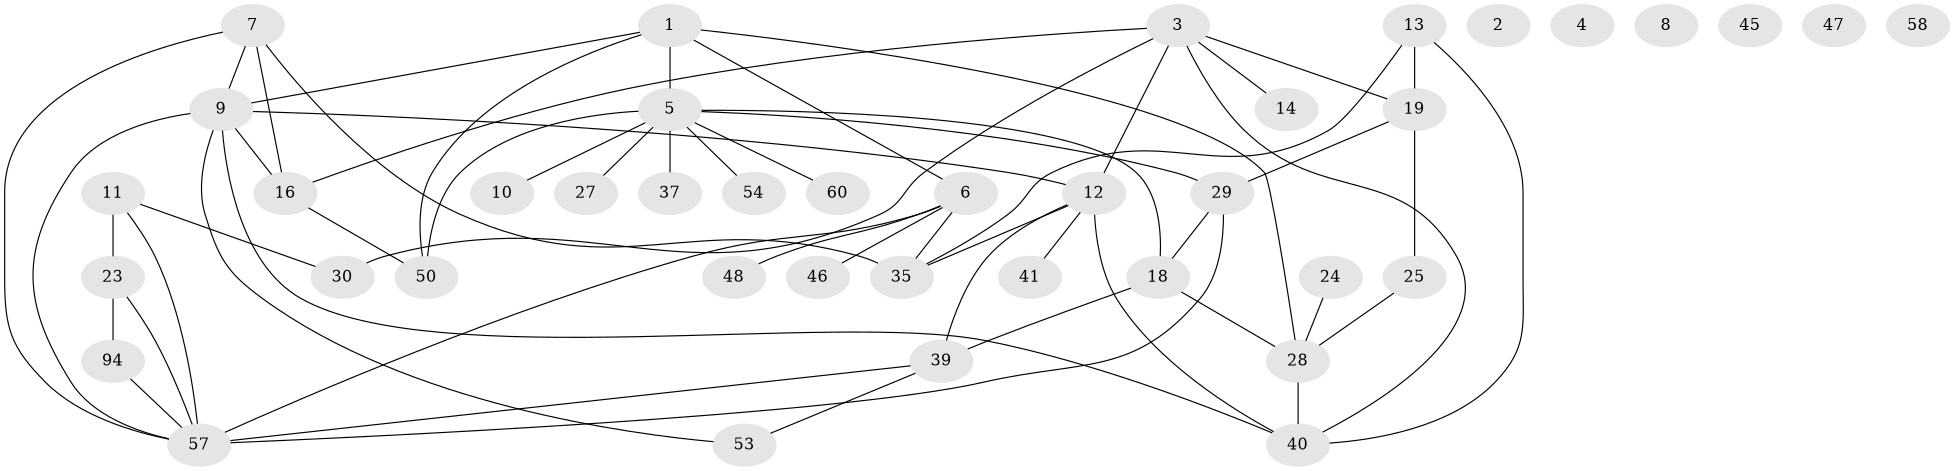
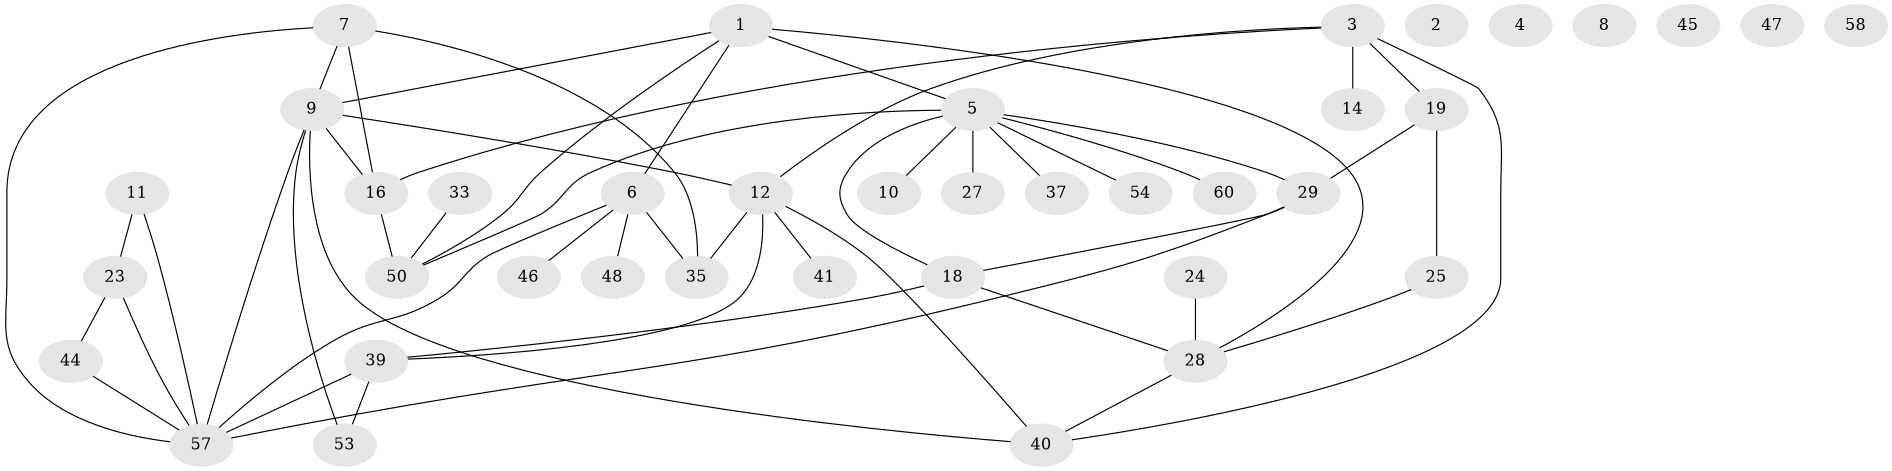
  graph {
    node [color=gray90 style=filled]
    1 [super="+20"]
    5 [super="+34"]
    6 [super="+15"]
    9 [super="+32"]
    28 [super="+38"]
    50 [super="+56"]
    10
    18 [super="+21"]
    27
    29
    37 [super="+49"]
    54
    60
    35 [super="+42"]
    46
    48
    57 [super="+62"]
    12 [super="+17"]
    16
    40 [super="+52"]
    53
    2 [super="+36"]
    3 [super="+22"]
    14
    19 [super="+31"]
-   30
    39 [super="+59"]
    41
    25 [super="+43"]
    4
    7 [super="+26"]
    8
    23 [super="+58"]
-   44 [label=94]
+   44
    11
-   13
    24 [super="+55"]
+   33
    45
    47
    n41 [label=58]
    1 -- 5
    1 -- 6
    1 -- 9
    1 -- 28
    1 -- 50
    5 -- 50 [weight=2]
    5 -- 10
    5 -- 18
    5 -- 27
    5 -- 29
    5 -- 37 [weight=2]
    5 -- 54
    5 -- 60
    6 -- 35
    6 -- 46
    6 -- 48
    6 -- 57
    9 -- 57
    9 -- 12
    9 -- 16
    9 -- 40
    9 -- 53
    28 -- 40
    18 -- 28
    18 -- 39 [weight=2]
    29 -- 18
    29 -- 57
    12 -- 35
    12 -- 40
    12 -- 39
    12 -- 41
    16 -- 50
    3 -- 12
    3 -- 16
    3 -- 40
    3 -- 14
    3 -- 19
-   3 -- 30
    19 -- 29
    19 -- 25
    39 -- 57
    39 -- 53
    25 -- 28
    7 -- 9
    7 -- 35
    7 -- 57
    7 -- 16
    23 -- 57
    23 -- 44
    44 -- 57
    11 -- 57
-   11 -- 30
    11 -- 23
-   13 -- 35
-   13 -- 40
-   13 -- 19
    24 -- 28
+   33 -- 50
  }
